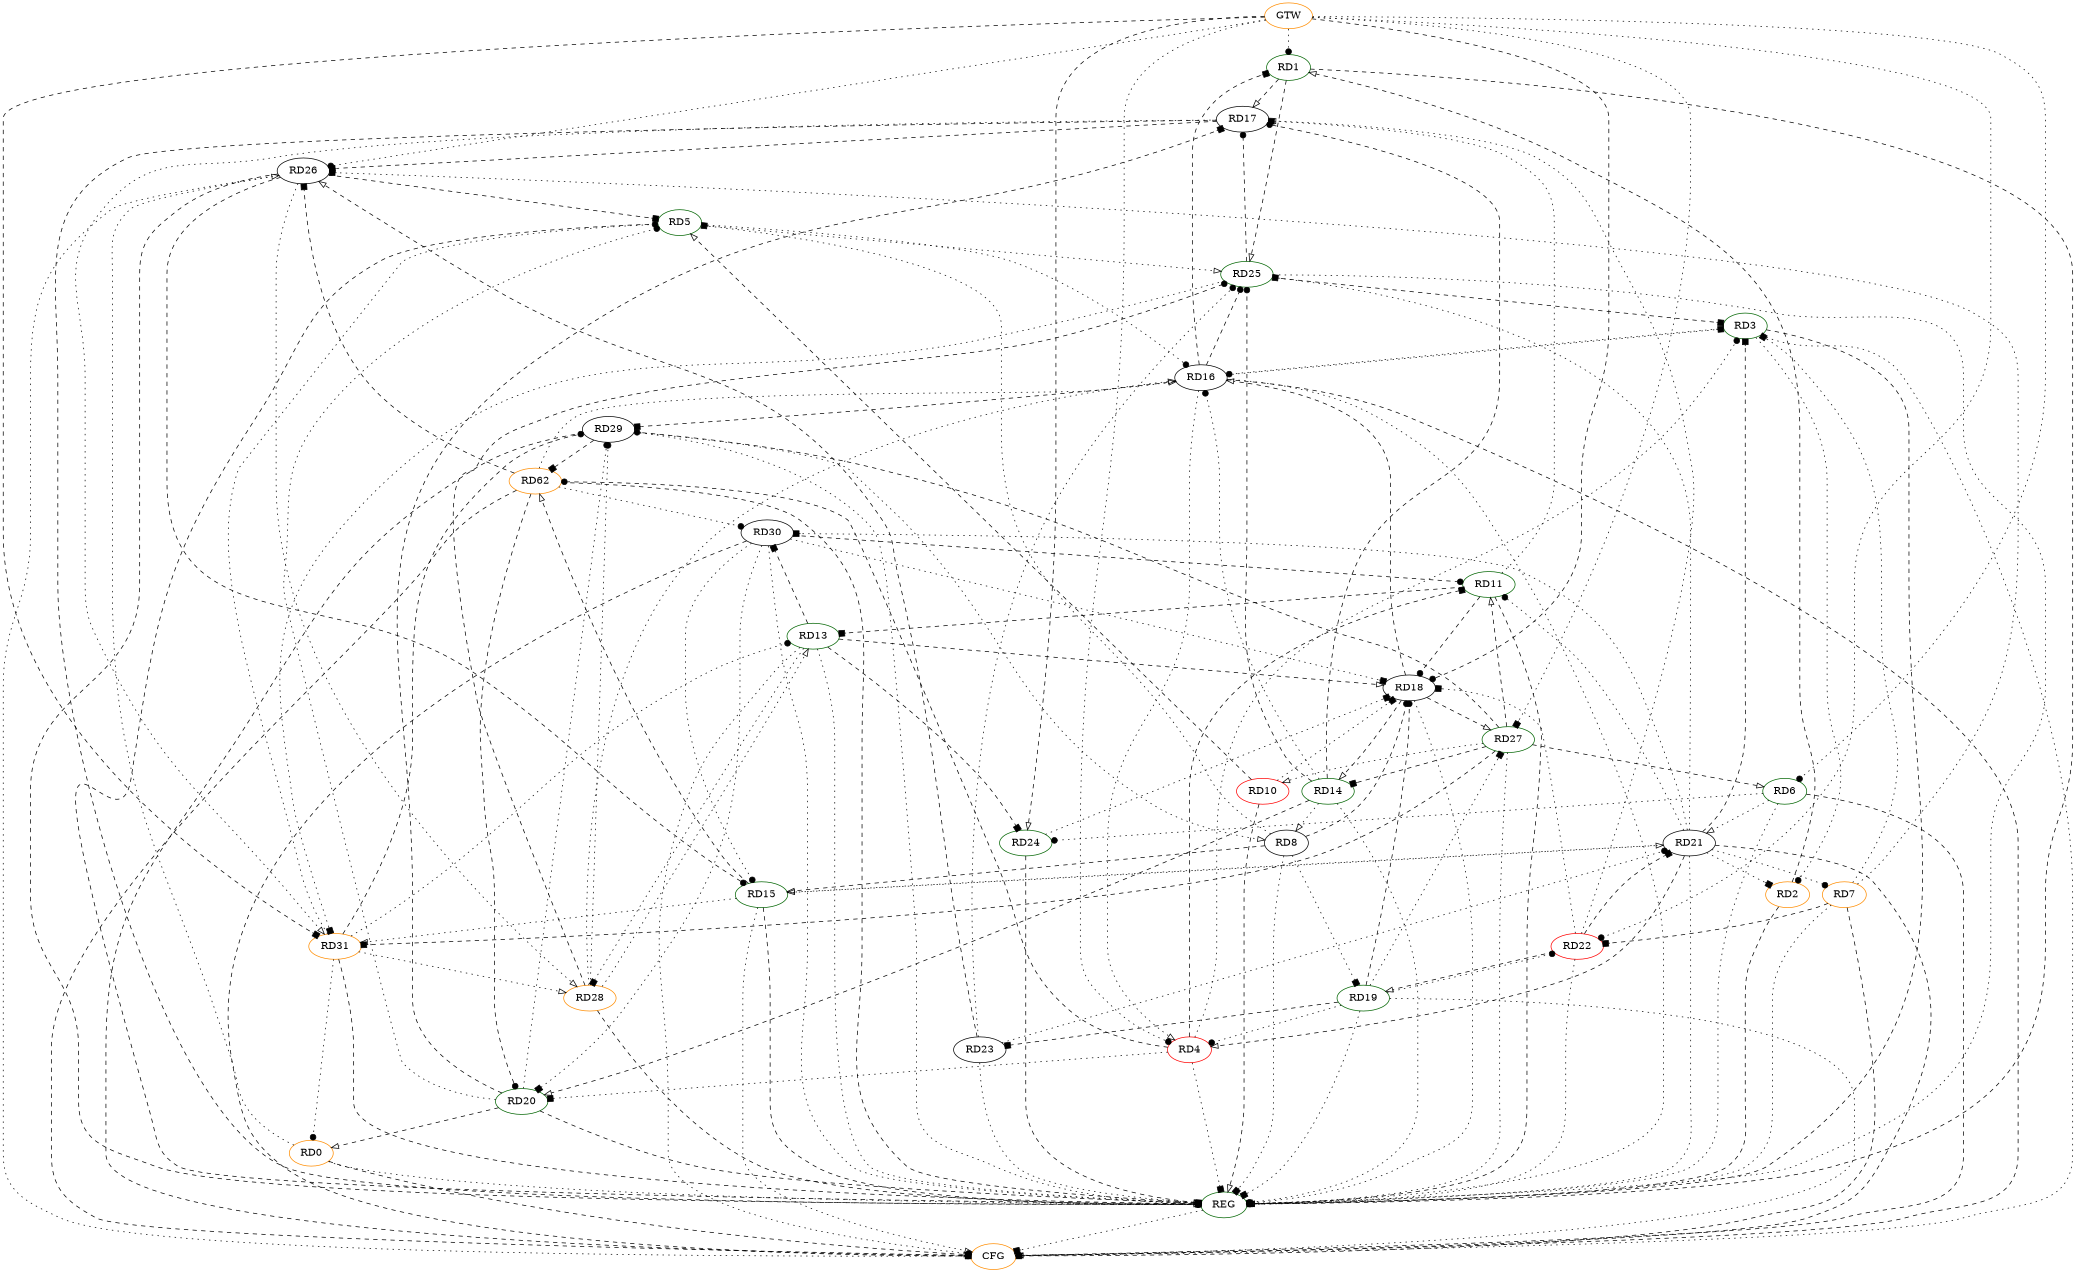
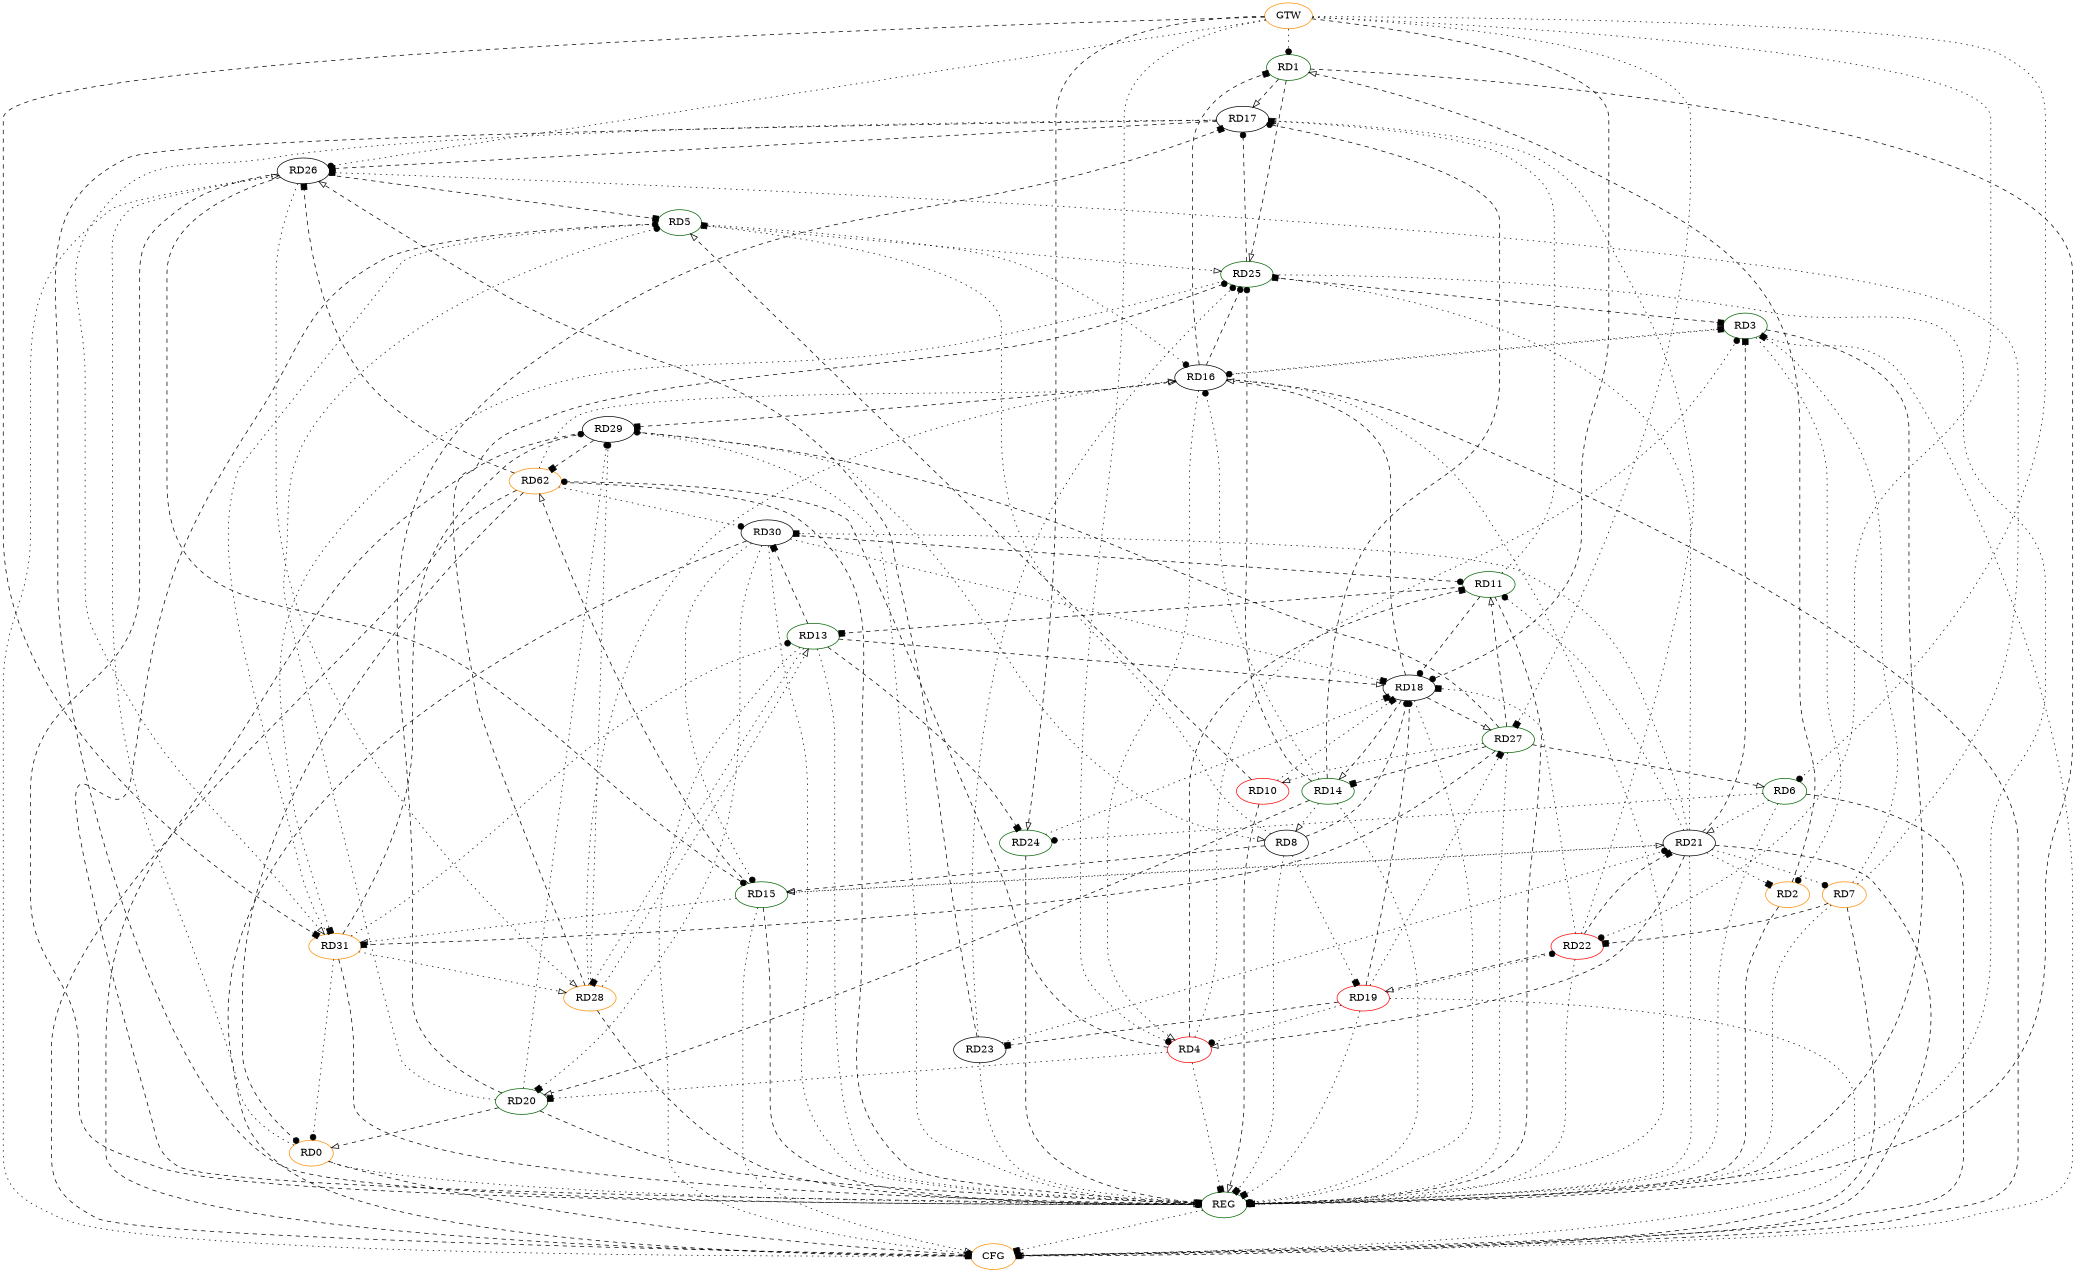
  strict digraph {
    node [color=darkgreen]
    edge [arrowhead=dot style=dotted]
    n1 [label=RD1]
    n2 [color=black label=RD17]
    n3 [label=RD25]
    n4 [label=REG]
    n5 [color=black label=RD26]
    n6 [color=darkorange label=RD31]
    n7 [label=RD3]
    n8 [color=darkorange label=CFG]
    n9 [color=darkorange label=RD2]
    n10 [color=black label=RD16]
    n11 [color=red label=RD4]
    n12 [color=black label=RD29]
    n13 [label=RD11]
    n14 [color=darkorange label=RD62]
    n15 [label=RD20]
    n16 [color=black label=RD18]
    n17 [label=RD13]
    n18 [color=black label=RD30]
    n19 [label=RD14]
    n20 [label=RD27]
    n21 [label=RD5]
    n22 [color=darkorange label=RD0]
    n23 [label=RD6]
    n24 [color=black label=RD21]
    n25 [label=RD24]
    n26 [color=darkorange label=RD7]
    n27 [label=RD15]
    n28 [color=red label=RD22]
-   n29 [label=RD19]
+   n29 [color=red label=RD19]
    n30 [color=darkorange label=RD28]
    n31 [color=black label=RD8]
    n32 [color=black label=RD23]
    n33 [color=red label=RD10]
    n34 [color=darkorange label=GTW]
    n1 -> n2 [arrowhead=onormal style=dashed]
    n1 -> n3 [arrowhead=onormal style=dashed]
    n1 -> n4 [style=dashed]
    n2 -> n4 [arrowhead=onormal style=dashed]
    n2 -> n5 [arrowhead=box style=dashed]
    n2 -> n6 [arrowhead=onormal]
    n3 -> n2 [style=dashed]
    n3 -> n4
    n3 -> n6 [arrowhead=box]
    n3 -> n7 [arrowhead=box style=dashed]
    n4 -> n8 [arrowhead=box]
    n5 -> n4 [arrowhead=box style=dashed]
    n5 -> n8
    n5 -> n21 [arrowhead=box style=dashed]
    n5 -> n27 [style=dashed]
    n5 -> n30 [arrowhead=onormal]
    n6 -> n4 [arrowhead=box style=dashed]
    n6 -> n12 [style=dashed]
    n6 -> n17
    n6 -> n21
    n6 -> n22
    n6 -> n30 [arrowhead=onormal]
    n7 -> n4 [arrowhead=onormal style=dashed]
    n7 -> n8
    n7 -> n9
    n7 -> n10
    n9 -> n1 [arrowhead=onormal style=dashed]
    n9 -> n4 [arrowhead=box style=dashed]
    n10 -> n1 [arrowhead=box style=dashed]
    n10 -> n3 [style=dashed]
    n10 -> n4 [arrowhead=onormal]
    n10 -> n7 [arrowhead=box]
    n10 -> n8 [style=dashed]
    n10 -> n11 [arrowhead=onormal]
    n10 -> n12 [arrowhead=box style=dashed]
    n11 -> n4 [arrowhead=box]
    n11 -> n7
    n11 -> n13 [arrowhead=box style=dashed]
    n11 -> n14 [style=dashed]
    n11 -> n15 [arrowhead=box]
    n12 -> n4
    n12 -> n8 [arrowhead=box style=dashed]
    n12 -> n14 [arrowhead=box style=dashed]
    n12 -> n31 [arrowhead=onormal]
    n13 -> n2 [arrowhead=box]
    n13 -> n4 [arrowhead=onormal style=dashed]
    n13 -> n16 [style=dashed]
    n13 -> n17 [arrowhead=box style=dashed]
    n14 -> n4 [arrowhead=onormal style=dashed]
    n14 -> n5 [arrowhead=box style=dashed]
    n14 -> n8 [arrowhead=box style=dashed]
    n14 -> n10 [arrowhead=onormal]
-   n14 -> n15 [style=dashed]
+   n14 -> n22 [style=dashed]
    n14 -> n18
    n15 -> n2 [arrowhead=box style=dashed]
    n15 -> n4 [style=dashed]
    n15 -> n12
    n15 -> n21
    n15 -> n22 [arrowhead=onormal style=dashed]
    n16 -> n4 [arrowhead=box]
    n16 -> n10 [arrowhead=onormal style=dashed]
    n16 -> n19 [arrowhead=onormal style=dashed]
    n16 -> n20 [arrowhead=onormal style=dashed]
    n17 -> n4 [arrowhead=box]
    n17 -> n8
    n17 -> n16 [arrowhead=onormal style=dashed]
    n17 -> n18 [arrowhead=box style=dashed]
    n17 -> n25 [arrowhead=box style=dashed]
    n17 -> n30 [arrowhead=box]
    n18 -> n4 [arrowhead=box]
    n18 -> n8 [arrowhead=box style=dashed]
    n18 -> n13 [style=dashed]
    n18 -> n15 [arrowhead=box]
    n18 -> n16 [arrowhead=box]
    n18 -> n27
    n19 -> n2 [style=dashed]
    n19 -> n3 [style=dashed]
    n19 -> n4
    n19 -> n10
    n19 -> n15 [arrowhead=onormal style=dashed]
    n19 -> n31 [arrowhead=onormal]
    n20 -> n4 [arrowhead=onormal]
    n20 -> n6 [arrowhead=box style=dashed]
    n20 -> n12 [style=dashed]
    n20 -> n13 [arrowhead=onormal style=dashed]
    n20 -> n19 [arrowhead=box style=dashed]
    n20 -> n23 [arrowhead=onormal style=dashed]
    n20 -> n33 [arrowhead=onormal]
    n21 -> n3 [arrowhead=onormal]
    n21 -> n4 [style=dashed]
    n21 -> n10
    n22 -> n4
    n22 -> n5 [arrowhead=onormal]
    n22 -> n8 [arrowhead=onormal style=dashed]
    n23 -> n4 [arrowhead=onormal]
    n23 -> n8 [arrowhead=onormal style=dashed]
    n23 -> n24 [arrowhead=onormal]
    n23 -> n25
    n24 -> n3 [arrowhead=box]
    n24 -> n4
    n24 -> n7 [arrowhead=box style=dashed]
    n24 -> n8 [style=dashed]
    n24 -> n9 [arrowhead=box]
    n24 -> n11 [arrowhead=onormal style=dashed]
    n24 -> n13
    n24 -> n18 [arrowhead=box]
    n24 -> n26
    n24 -> n27 [arrowhead=onormal]
    n25 -> n4 [arrowhead=onormal style=dashed]
    n25 -> n16 [arrowhead=box]
    n26 -> n4 [arrowhead=onormal]
    n26 -> n5 [arrowhead=box]
    n26 -> n7 [arrowhead=box]
    n26 -> n8 [arrowhead=box style=dashed]
    n26 -> n28 [arrowhead=box style=dashed]
    n27 -> n4 [style=dashed]
    n27 -> n6 [arrowhead=onormal]
    n27 -> n8 [arrowhead=onormal]
    n27 -> n14 [arrowhead=onormal style=dashed]
    n27 -> n24 [arrowhead=onormal]
    n28 -> n2 [arrowhead=onormal]
    n28 -> n4 [arrowhead=onormal]
    n28 -> n16 [arrowhead=box]
    n28 -> n24 [arrowhead=box style=dashed]
    n28 -> n29 [arrowhead=onormal style=dashed]
    n29 -> n4 [arrowhead=box]
    n29 -> n8 [arrowhead=onormal]
    n29 -> n11
    n29 -> n16 [style=dashed]
    n29 -> n20 [arrowhead=box]
    n29 -> n28
    n29 -> n32 [arrowhead=box style=dashed]
    n30 -> n3 [style=dashed]
    n30 -> n4 [style=dashed]
    n30 -> n10 [arrowhead=onormal]
    n30 -> n12
    n30 -> n17 [arrowhead=onormal]
    n31 -> n4 [arrowhead=box]
    n31 -> n16 [style=dashed]
    n31 -> n21 [arrowhead=box]
    n31 -> n27 [arrowhead=onormal style=dashed]
    n31 -> n29 [arrowhead=box]
    n32 -> n3
    n32 -> n4 [arrowhead=box]
    n32 -> n5 [arrowhead=onormal style=dashed]
    n32 -> n24
    n33 -> n4 [arrowhead=onormal style=dashed]
    n33 -> n16 [arrowhead=box]
    n33 -> n21 [arrowhead=onormal style=dashed]
    n34 -> n1
    n34 -> n5
    n34 -> n6 [arrowhead=box style=dashed]
    n34 -> n11
    n34 -> n16 [style=dashed]
    n34 -> n20 [arrowhead=box]
    n34 -> n23
    n34 -> n25 [arrowhead=onormal style=dashed]
    n34 -> n28
  }
